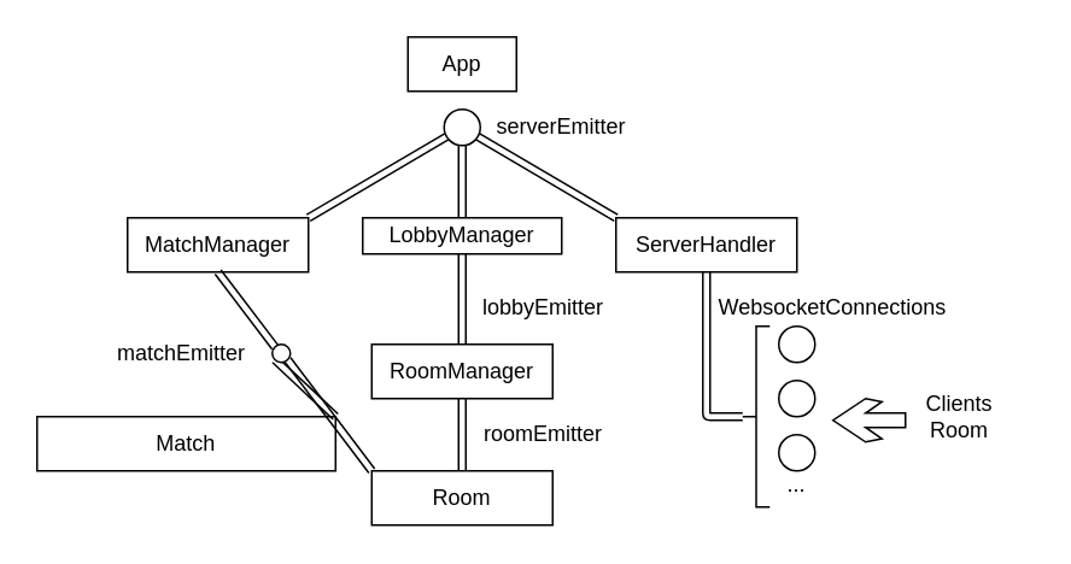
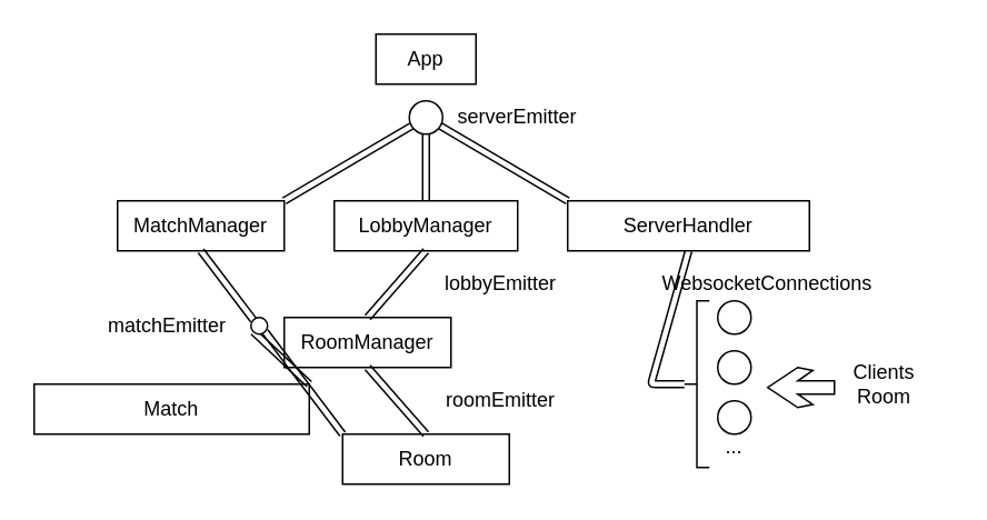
  <mxCell id="0" />
  <mxCell id="1" parent="0" />
  <mxCell id="2" value="App" style="rounded=0;whiteSpace=wrap;html=1;" vertex="1" parent="1"><mxGeometry x="225" y="20" width="60" height="30" as="geometry" /></mxCell>
- <mxCell id="3" value="LobbyManager" style="rounded=0;whiteSpace=wrap;html=1;" vertex="1" parent="1"><mxGeometry x="200" y="120" width="110" height="20" as="geometry" /></mxCell>
- <mxCell id="4" value="ServerHandler" style="rounded=0;whiteSpace=wrap;html=1;" vertex="1" parent="1"><mxGeometry x="340" y="120" width="100" height="30" as="geometry" /></mxCell>
- <mxCell id="5" value="&lt;div&gt;RoomManager&lt;/div&gt;" style="rounded=0;whiteSpace=wrap;html=1;" vertex="1" parent="1"><mxGeometry x="205" y="190" width="100" height="30" as="geometry" /></mxCell>
+ <mxCell id="3" value="LobbyManager" style="rounded=0;whiteSpace=wrap;html=1;" vertex="1" parent="1"><mxGeometry x="200" y="120" width="110" height="30" as="geometry" /></mxCell>
+ <mxCell id="4" value="ServerHandler" style="rounded=0;whiteSpace=wrap;html=1;" vertex="1" parent="1"><mxGeometry x="340" y="120" width="145" height="30" as="geometry" /></mxCell>
+ <mxCell id="5" value="&lt;div&gt;RoomManager&lt;/div&gt;" style="rounded=0;whiteSpace=wrap;html=1;" vertex="1" parent="1"><mxGeometry x="170" y="190" width="100" height="30" as="geometry" /></mxCell>
  <mxCell id="6" value="MatchManager" style="rounded=0;whiteSpace=wrap;html=1;" vertex="1" parent="1"><mxGeometry x="70" y="120" width="100" height="30" as="geometry" /></mxCell>
  <mxCell id="7" value="Room" style="rounded=0;whiteSpace=wrap;html=1;" vertex="1" parent="1"><mxGeometry x="205" y="260" width="100" height="30" as="geometry" /></mxCell>
  <mxCell id="8" value="Match" style="rounded=0;whiteSpace=wrap;html=1;" vertex="1" parent="1"><mxGeometry x="20" y="230" width="165" height="30" as="geometry" /></mxCell>
  <mxCell id="9" value="" style="shape=link;html=1;exitX=0.5;exitY=1;exitDx=0;exitDy=0;entryX=0.5;entryY=0;entryDx=0;entryDy=0;" edge="1" parent="1" source="3" target="5"><mxGeometry width="100" relative="1" as="geometry"><mxPoint x="250" y="250" as="sourcePoint" /><mxPoint x="350" y="250" as="targetPoint" /></mxGeometry></mxCell>
  <mxCell id="10" value="&lt;div&gt;lobbyEmitter&lt;/div&gt;" style="text;html=1;strokeColor=none;fillColor=none;align=center;verticalAlign=middle;whiteSpace=wrap;rounded=0;" vertex="1" parent="1"><mxGeometry x="280" y="160" width="40" height="20" as="geometry" /></mxCell>
  <mxCell id="11" value="" style="shape=link;html=1;exitX=0.5;exitY=1;exitDx=0;exitDy=0;entryX=0.5;entryY=0;entryDx=0;entryDy=0;" edge="1" parent="1" source="5" target="7"><mxGeometry width="100" relative="1" as="geometry"><mxPoint x="250" y="250" as="sourcePoint" /><mxPoint x="350" y="250" as="targetPoint" /></mxGeometry></mxCell>
  <mxCell id="12" value="" style="shape=link;html=1;exitX=0;exitY=1;exitDx=0;exitDy=0;entryX=1;entryY=0;entryDx=0;entryDy=0;" edge="1" parent="1" source="14" target="8"><mxGeometry width="100" relative="1" as="geometry"><mxPoint x="250" y="250" as="sourcePoint" /><mxPoint x="350" y="250" as="targetPoint" /></mxGeometry></mxCell>
  <mxCell id="13" value="&lt;div&gt;roomEmitter&lt;/div&gt;" style="text;html=1;strokeColor=none;fillColor=none;align=center;verticalAlign=middle;whiteSpace=wrap;rounded=0;" vertex="1" parent="1"><mxGeometry x="280" y="230" width="40" height="20" as="geometry" /></mxCell>
  <mxCell id="14" value="" style="ellipse;whiteSpace=wrap;html=1;aspect=fixed;" vertex="1" parent="1"><mxGeometry x="150" y="190" width="10" height="10" as="geometry" /></mxCell>
  <mxCell id="15" value="" style="shape=link;html=1;exitX=0.5;exitY=1;exitDx=0;exitDy=0;entryX=0;entryY=0;entryDx=0;entryDy=0;" edge="1" parent="1" source="6" target="14"><mxGeometry width="100" relative="1" as="geometry"><mxPoint x="130" y="250" as="sourcePoint" /><mxPoint x="230" y="250" as="targetPoint" /></mxGeometry></mxCell>
  <mxCell id="16" value="" style="shape=link;html=1;exitX=1;exitY=1;exitDx=0;exitDy=0;entryX=0;entryY=0;entryDx=0;entryDy=0;" edge="1" parent="1" source="14" target="7"><mxGeometry width="100" relative="1" as="geometry"><mxPoint x="130" y="250" as="sourcePoint" /><mxPoint x="230" y="250" as="targetPoint" /></mxGeometry></mxCell>
  <mxCell id="17" value="&lt;div&gt;matchEmitter&lt;/div&gt;" style="text;html=1;strokeColor=none;fillColor=none;align=center;verticalAlign=middle;whiteSpace=wrap;rounded=0;" vertex="1" parent="1"><mxGeometry x="80" y="185" width="40" height="20" as="geometry" /></mxCell>
  <mxCell id="18" value="" style="ellipse;whiteSpace=wrap;html=1;aspect=fixed;" vertex="1" parent="1"><mxGeometry x="245" y="60" width="20" height="20" as="geometry" /></mxCell>
  <mxCell id="19" value="" style="shape=link;html=1;exitX=0.5;exitY=1;exitDx=0;exitDy=0;entryX=0.5;entryY=0;entryDx=0;entryDy=0;" edge="1" parent="1" source="18" target="3"><mxGeometry width="100" relative="1" as="geometry"><mxPoint x="160" y="160" as="sourcePoint" /><mxPoint x="260" y="160" as="targetPoint" /></mxGeometry></mxCell>
  <mxCell id="20" value="" style="shape=link;html=1;" edge="1" parent="1" target="18"><mxGeometry width="100" relative="1" as="geometry"><mxPoint x="170" y="120" as="sourcePoint" /><mxPoint x="260" y="160" as="targetPoint" /></mxGeometry></mxCell>
  <mxCell id="21" value="" style="shape=link;html=1;entryX=0;entryY=0;entryDx=0;entryDy=0;" edge="1" parent="1" source="18" target="4"><mxGeometry width="100" relative="1" as="geometry"><mxPoint x="160" y="160" as="sourcePoint" /><mxPoint x="260" y="160" as="targetPoint" /></mxGeometry></mxCell>
  <mxCell id="22" value="&lt;div&gt;serverEmitter&lt;/div&gt;" style="text;html=1;strokeColor=none;fillColor=none;align=center;verticalAlign=middle;whiteSpace=wrap;rounded=0;" vertex="1" parent="1"><mxGeometry x="290" y="60" width="40" height="20" as="geometry" /></mxCell>
  <mxCell id="23" value="" style="ellipse;whiteSpace=wrap;html=1;aspect=fixed;" vertex="1" parent="1"><mxGeometry x="430" y="180" width="20" height="20" as="geometry" /></mxCell>
  <mxCell id="24" value="" style="ellipse;whiteSpace=wrap;html=1;aspect=fixed;" vertex="1" parent="1"><mxGeometry x="430" y="210" width="20" height="20" as="geometry" /></mxCell>
  <mxCell id="25" value="" style="ellipse;whiteSpace=wrap;html=1;aspect=fixed;" vertex="1" parent="1"><mxGeometry x="430" y="240" width="20" height="20" as="geometry" /></mxCell>
  <mxCell id="26" value="" style="strokeWidth=1;html=1;shape=mxgraph.flowchart.annotation_2;align=left;labelPosition=right;pointerEvents=1;" vertex="1" parent="1"><mxGeometry x="410" y="180" width="15" height="100" as="geometry" /></mxCell>
  <mxCell id="27" value="" style="shape=link;html=1;exitX=0.5;exitY=1;exitDx=0;exitDy=0;entryX=0;entryY=0.5;entryDx=0;entryDy=0;entryPerimeter=0;" edge="1" parent="1" source="4" target="26"><mxGeometry width="100" relative="1" as="geometry"><mxPoint x="340" y="290" as="sourcePoint" /><mxPoint x="440" y="290" as="targetPoint" /><Array as="points"><mxPoint x="390" y="230" /></Array></mxGeometry></mxCell>
  <mxCell id="28" value="&lt;div&gt;...&lt;/div&gt;&lt;div&gt;&lt;br&gt;&lt;/div&gt;" style="text;html=1;strokeColor=none;fillColor=none;align=center;verticalAlign=middle;whiteSpace=wrap;rounded=0;" vertex="1" parent="1"><mxGeometry x="420" y="265" width="40" height="20" as="geometry" /></mxCell>
  <mxCell id="29" value="" style="html=1;shadow=0;dashed=0;align=center;verticalAlign=middle;shape=mxgraph.arrows2.sharpArrow2;dy1=0.67;dx1=18;dx2=18;dy3=0.15;dx3=27;notch=0;strokeWidth=1;rotation=-180;" vertex="1" parent="1"><mxGeometry x="460" y="220" width="40" height="24" as="geometry" /></mxCell>
  <mxCell id="30" value="&lt;div&gt;WebsocketConnections&lt;/div&gt;" style="text;html=1;strokeColor=none;fillColor=none;align=center;verticalAlign=middle;whiteSpace=wrap;rounded=0;" vertex="1" parent="1"><mxGeometry x="350" y="160" width="220" height="20" as="geometry" /></mxCell>
  <mxCell id="31" value="Clients Room" style="text;html=1;strokeColor=none;fillColor=none;align=center;verticalAlign=middle;whiteSpace=wrap;rounded=0;" vertex="1" parent="1"><mxGeometry x="510" y="220" width="40" height="20" as="geometry" /></mxCell>
